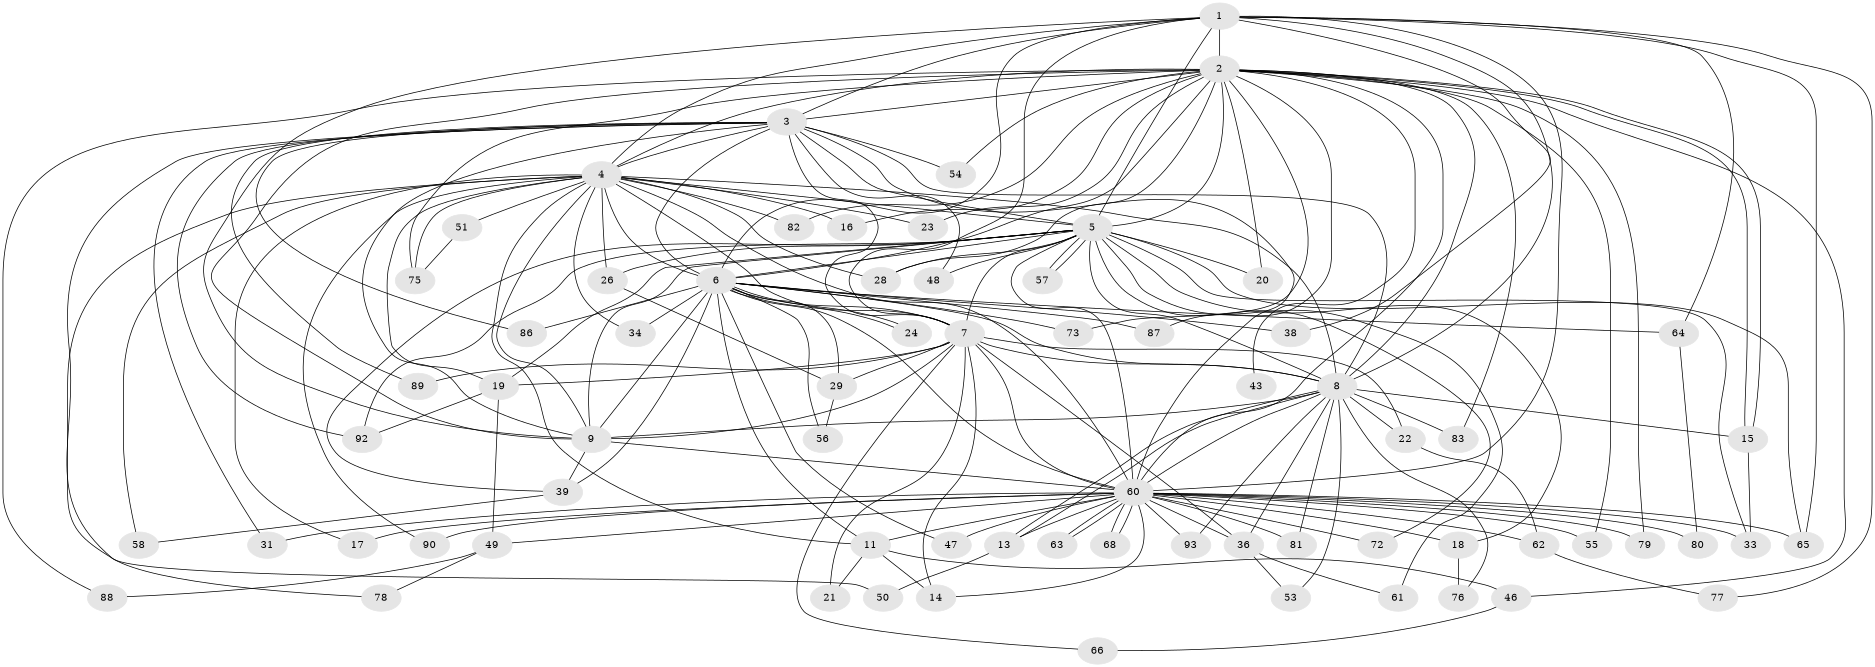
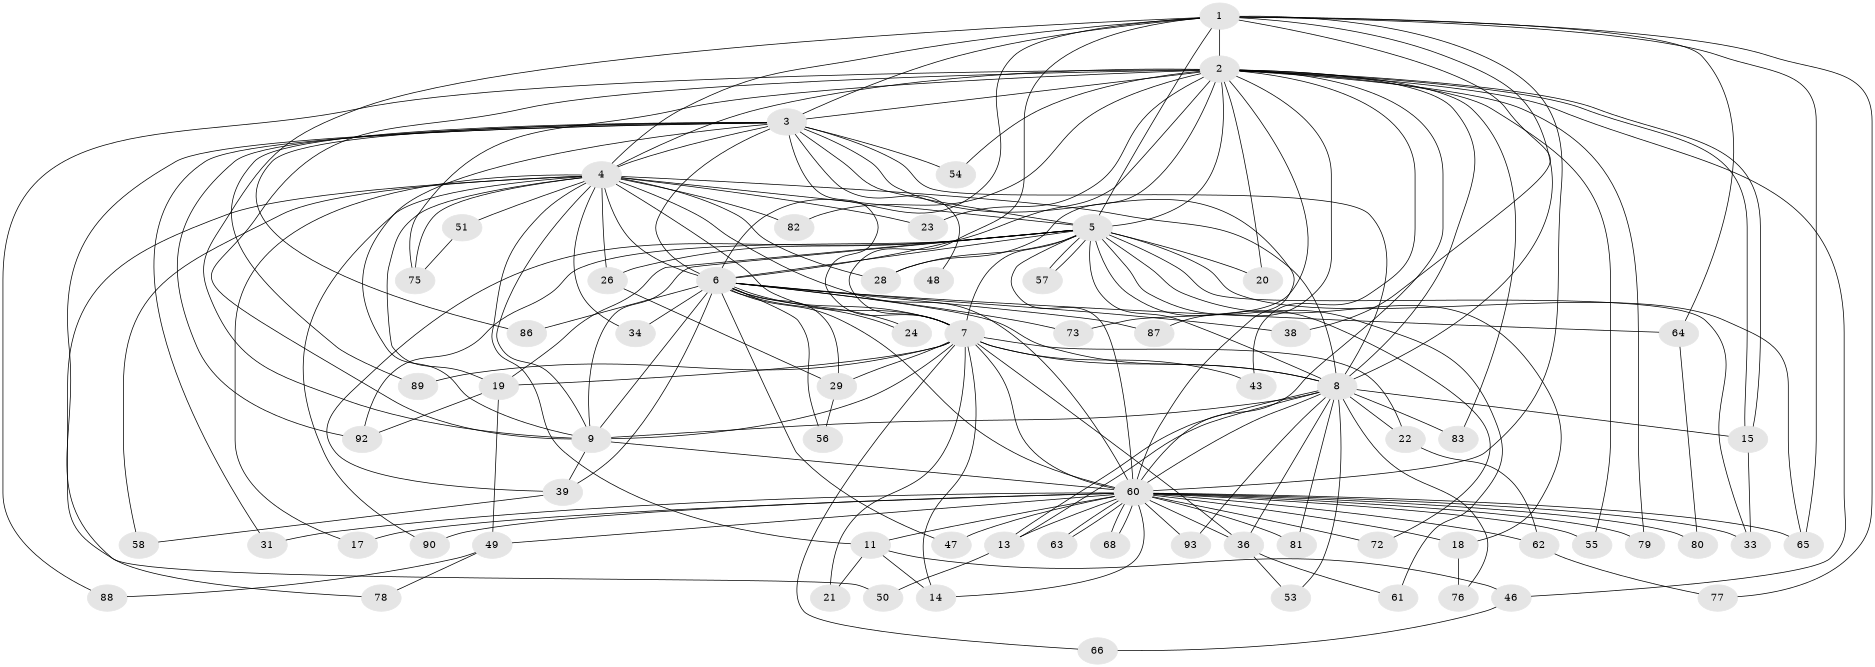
  graph {
    node [color=gray90 style=filled]
    1 [super="+71"]
    2 [super="+44"]
    3 [super="+12"]
    4 [super="+42"]
    5 [super="+74"]
    6 [super="+35"]
    7 [super="+69"]
    8 [super="+27"]
    9 [super="+25"]
    n10 [label=60 super="+32"]
    38
    64
    65 [super="+67"]
    77
    15 [super="+41"]
-   16
    20
    23
    43
    46
    54 [super="+60"]
    55
    73
    75 [super="+91"]
    79
    82
    83
    87
    88
    28
    31
    48
    50
    86
    89
    92 [super="+94"]
    11 [super="+52"]
    17
    19 [super="+59"]
    26
    34
    51
    58
    78
    90
    18
    n47 [label=33 super="+84"]
    39 [super="+70"]
    57
    61
    72
    29 [super="+33"]
    24
    47
    56
    14 [super="+85"]
    21 [super="+30"]
    22
    36 [super="+40"]
    66
    13 [super="+45"]
    53
    76
    81
    93
    49
    62
    63
    68
    80
    1 -- 2
    1 -- 3
    1 -- 4
    1 -- 5
    1 -- 6
    1 -- 7
    1 -- 8
    1 -- 9
    1 -- n10
    1 -- 38
    1 -- 64
    1 -- 65
    1 -- 77
    2 -- 3 [weight=2]
    2 -- 4
    2 -- 5
    2 -- 6
    2 -- 8 [weight=2]
    2 -- 9 [weight=2]
    2 -- n10
    2 -- 15
    2 -- 15
-   2 -- 16
    2 -- 20
    2 -- 23
    2 -- 43
    2 -- 46
    2 -- 54
    2 -- 55
    2 -- 73
    2 -- 75
    2 -- 79
    2 -- 82
    2 -- 83
    2 -- 87
    2 -- 88
    2 -- 28
    3 -- 4
    3 -- 5
    3 -- 6 [weight=2]
    3 -- 7
    3 -- 8
    3 -- 9
    3 -- n10
    3 -- 54
    3 -- 31
    3 -- 48
    3 -- 50
    3 -- 86
    3 -- 89
    3 -- 92
    4 -- 5
    4 -- 6 [weight=2]
    4 -- 7
    4 -- 8
    4 -- 9
    4 -- n10
-   4 -- 16
    4 -- 23
    4 -- 75
    4 -- 82
    4 -- 28
    4 -- 11
    4 -- 17
    4 -- 19
    4 -- 26
    4 -- 34
    4 -- 51 [weight=2]
    4 -- 58
    4 -- 78
    4 -- 90
    5 -- 6
    5 -- 7
    5 -- 8
    5 -- 9
    5 -- n10
    5 -- 65
    5 -- 20
    5 -- 28
-   5 -- 48
    5 -- 92
    5 -- 19 [weight=2]
    5 -- 26
    5 -- 18
    5 -- n47
    5 -- 39
    5 -- 57
    5 -- 57
    5 -- 61
    5 -- 72
    6 -- 7 [weight=2]
    6 -- 8
    6 -- 9
    6 -- n10
    6 -- 38
    6 -- 64
    6 -- 73
    6 -- 87
    6 -- 86
-   6 -- 11
    6 -- 34
    6 -- 39
    6 -- 29
    6 -- 24
    6 -- 24
    6 -- 47
    6 -- 56
    7 -- 8
    7 -- 9 [weight=2]
    7 -- n10
+   7 -- 43
    7 -- 89
    7 -- 19
    7 -- 29
    7 -- 14
    7 -- 21 [weight=2]
    7 -- 22
    7 -- 36
    7 -- 66
    8 -- 9
    8 -- n10
    8 -- 15
    8 -- 83
    8 -- 22
    8 -- 36
    8 -- 13
    8 -- 13
    8 -- 53
    8 -- 76
    8 -- 81
    8 -- 93
    9 -- n10
    9 -- 39
    n10 -- 65
    n10 -- 55
    n10 -- 79
    n10 -- 31
    n10 -- 11
    n10 -- 17
    n10 -- 90
    n10 -- 18
    n10 -- n47
    n10 -- 72
    n10 -- 47
    n10 -- 14
    n10 -- 36
    n10 -- 13
    n10 -- 81
    n10 -- 93
    n10 -- 49
    n10 -- 62
    n10 -- 63
    n10 -- 63
    n10 -- 68
    n10 -- 68
    n10 -- 80
    64 -- 80
    15 -- n47
    46 -- 66
    11 -- 46
    11 -- 14
    11 -- 21
    19 -- 92
    19 -- 49
    26 -- 29
    51 -- 75
    18 -- 76
    39 -- 58
    29 -- 56
    22 -- 62
    36 -- 61
    36 -- 53
    13 -- 50
    49 -- 88
    49 -- 78
    62 -- 77
  }
